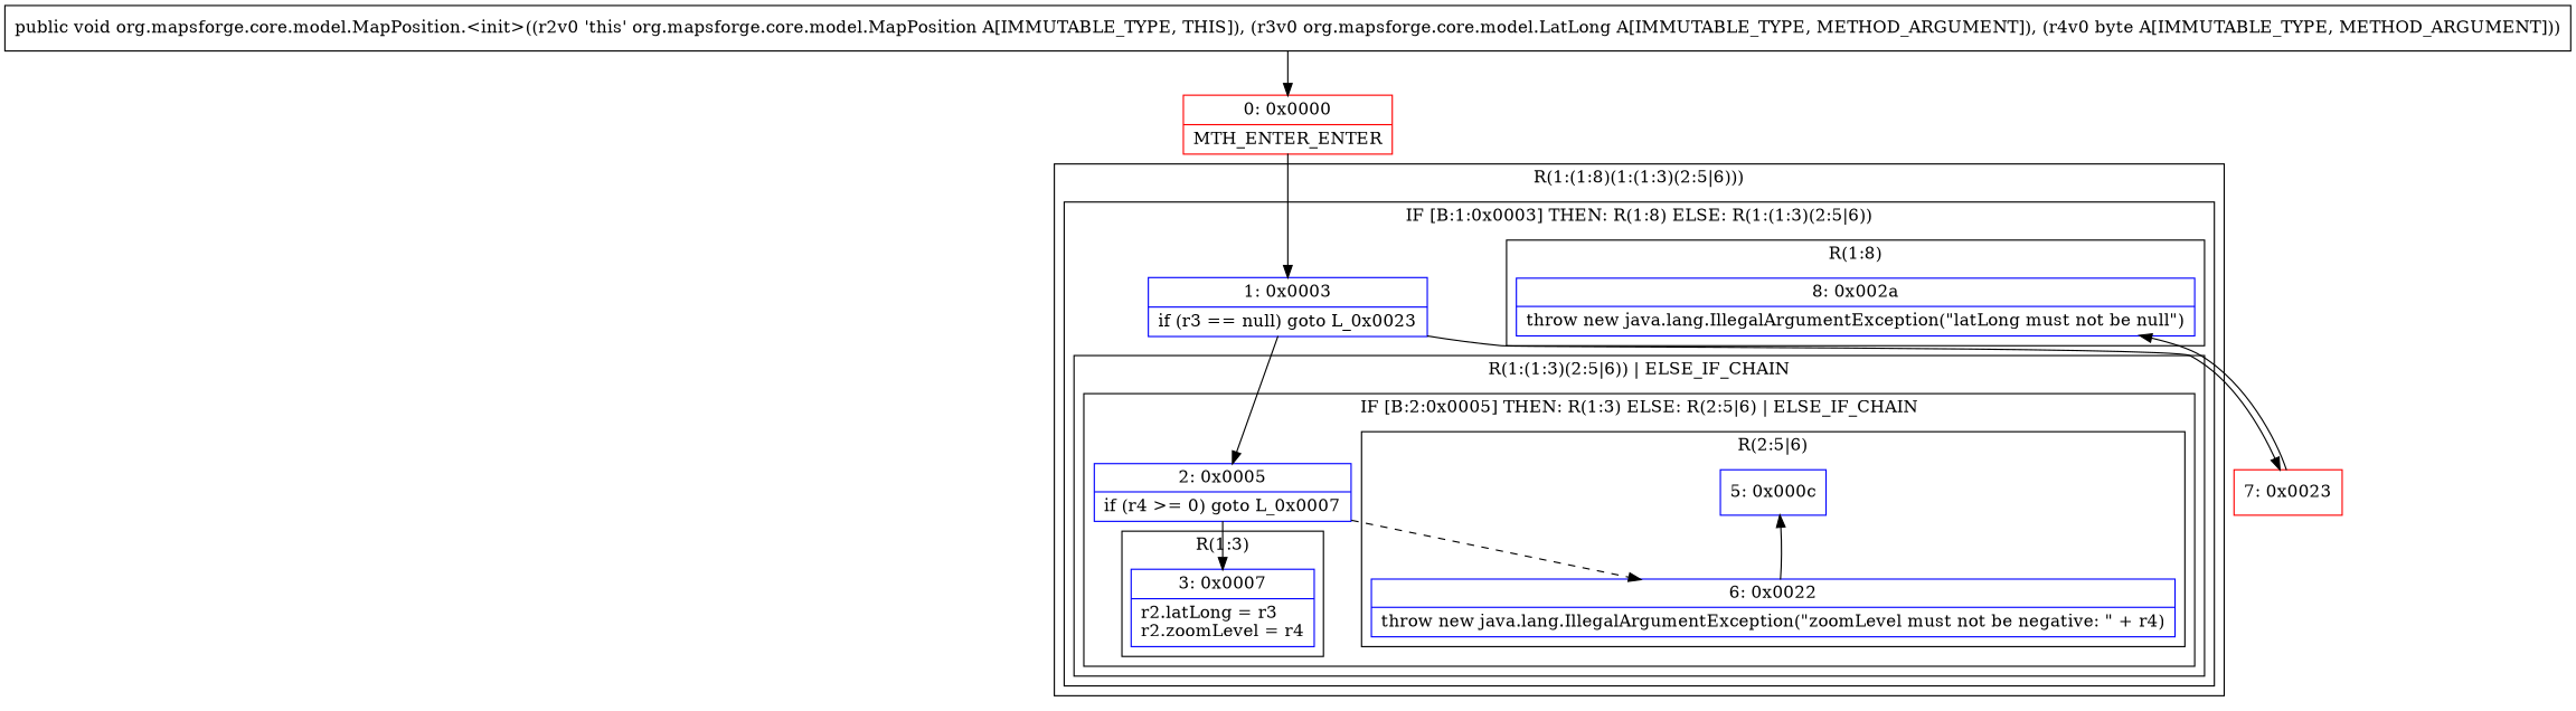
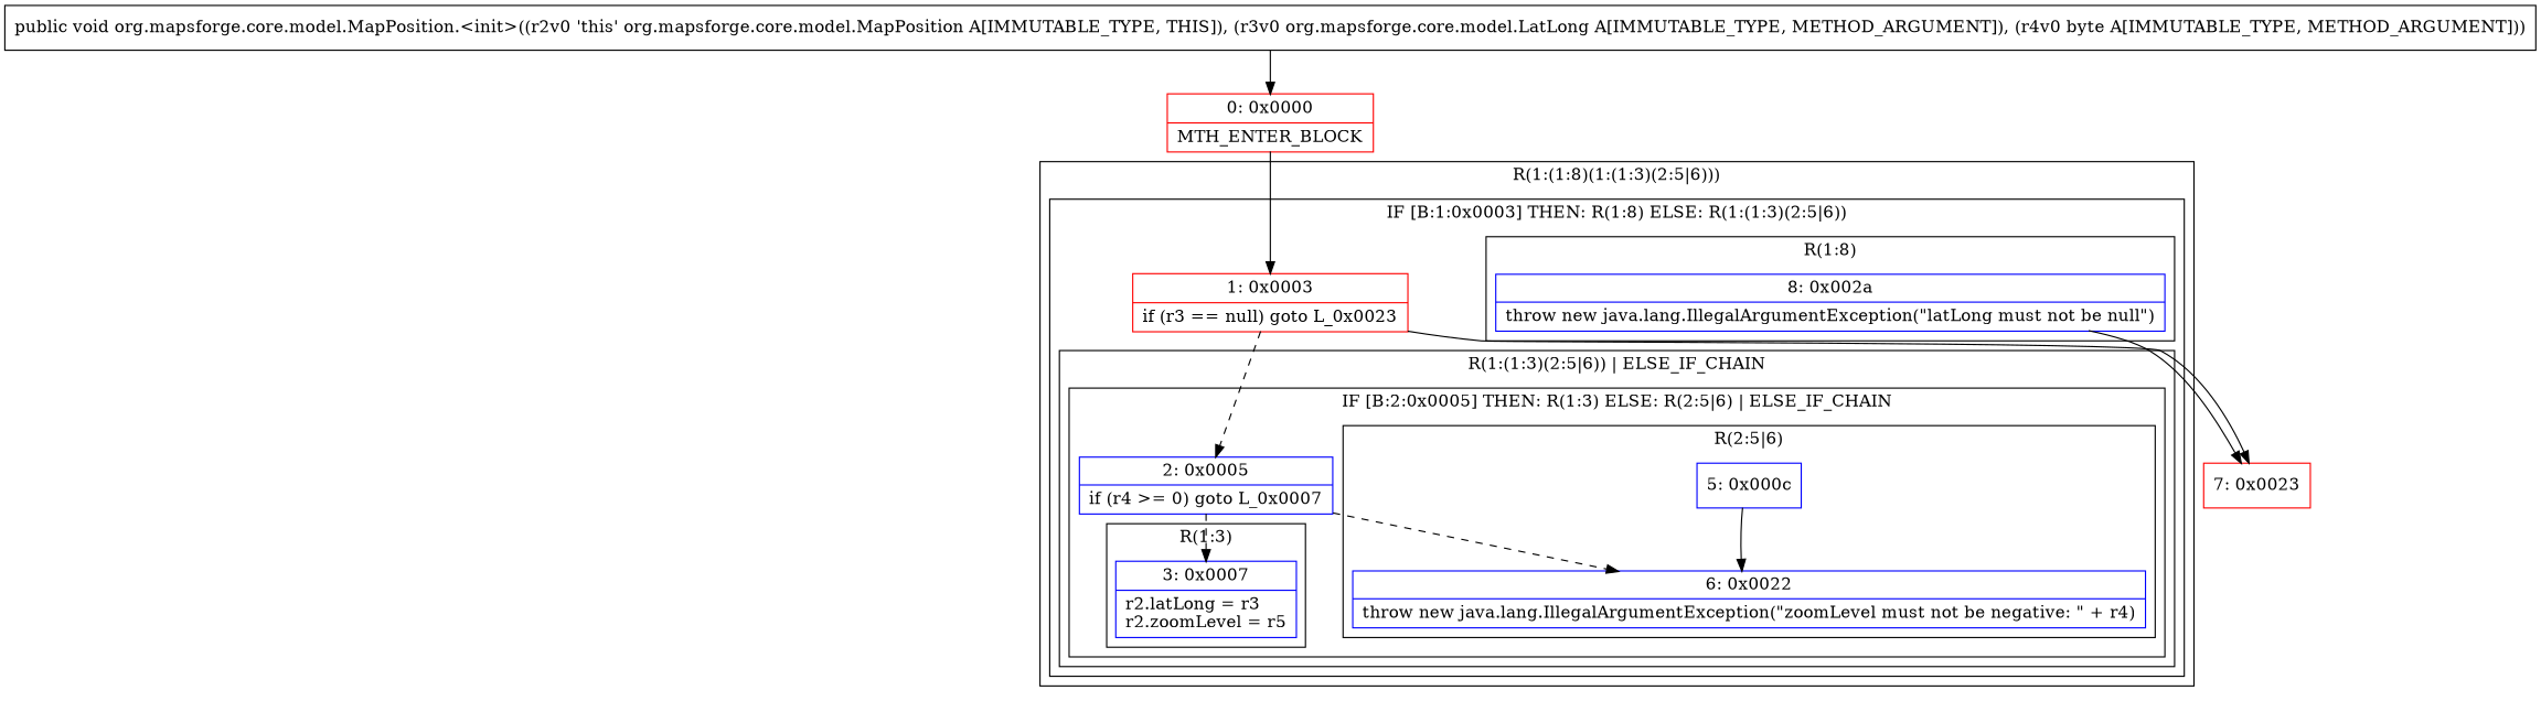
  digraph {
    node [color=blue shape=record]
    n1 [label="{8\:\ 0x002a|throw new java.lang.IllegalArgumentException(\"latLong must not be null\")\l}"]
-   n2 [label="{3\:\ 0x0007|r2.latLong = r3\lr2.zoomLevel = r4\l}"]
+   n2 [label="{3\:\ 0x0007|r2.latLong = r3\lr2.zoomLevel = r5\l}"]
    n3 [label="{5\:\ 0x000c}"]
    n4 [label="{6\:\ 0x0022|throw new java.lang.IllegalArgumentException(\"zoomLevel must not be negative: \" + r4)\l}"]
    n5 [label="{2\:\ 0x0005|if (r4 \>= 0) goto L_0x0007\l}"]
-   n6 [label="{1\:\ 0x0003|if (r3 == null) goto L_0x0023\l}"]
+   n6 [color=red label="{1\:\ 0x0003|if (r3 == null) goto L_0x0023\l}"]
    n7 [color=red label="{7\:\ 0x0023}"]
-   n8 [color=red label="{0\:\ 0x0000|MTH_ENTER_ENTER\l}"]
+   n8 [color=red label="{0\:\ 0x0000|MTH_ENTER_BLOCK\l}"]
    n9 [label="{public void org.mapsforge.core.model.MapPosition.\<init\>((r2v0 'this' org.mapsforge.core.model.MapPosition A[IMMUTABLE_TYPE, THIS]), (r3v0 org.mapsforge.core.model.LatLong A[IMMUTABLE_TYPE, METHOD_ARGUMENT]), (r4v0 byte A[IMMUTABLE_TYPE, METHOD_ARGUMENT])) }" color=""]
    subgraph cluster_1 {
      label="R(1:(1:8)(1:(1:3)(2:5|6)))"
      subgraph cluster_2 {
        label="IF [B:1:0x0003] THEN: R(1:8) ELSE: R(1:(1:3)(2:5|6))"
        n6
        subgraph cluster_3 {
          label="R(1:8)"
          n1
        }
        subgraph cluster_4 {
          label="R(1:(1:3)(2:5|6)) | ELSE_IF_CHAIN\l"
          subgraph cluster_5 {
            label="IF [B:2:0x0005] THEN: R(1:3) ELSE: R(2:5|6) | ELSE_IF_CHAIN\l"
            n5
            subgraph cluster_6 {
              label="R(1:3)"
              n2
            }
            subgraph cluster_7 {
              label="R(2:5|6)"
              n3
              n4
            }
          }
        }
      }
    }
-   n4 -> n3
-   n5 -> n2
+   n3 -> n4
+   n5 -> n2 [style=dashed]
    n5 -> n4 [style=dashed]
-   n6 -> n5 [style=solid]
+   n6 -> n5 [style=dashed]
    n6 -> n7
-   n7 -> n1
+   n1 -> n7
    n8 -> n6
    n9 -> n8
  }
